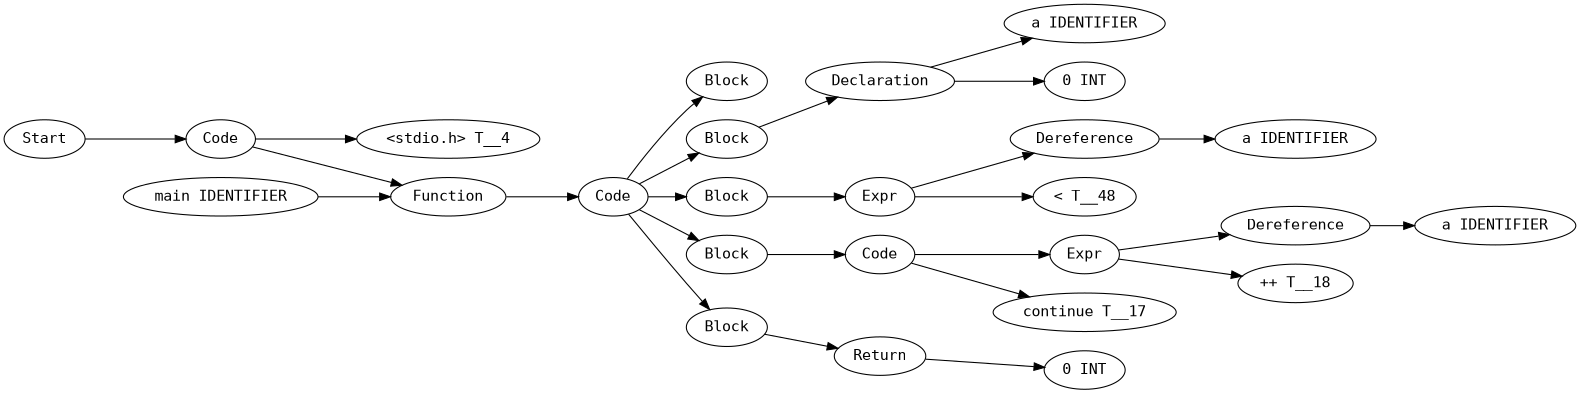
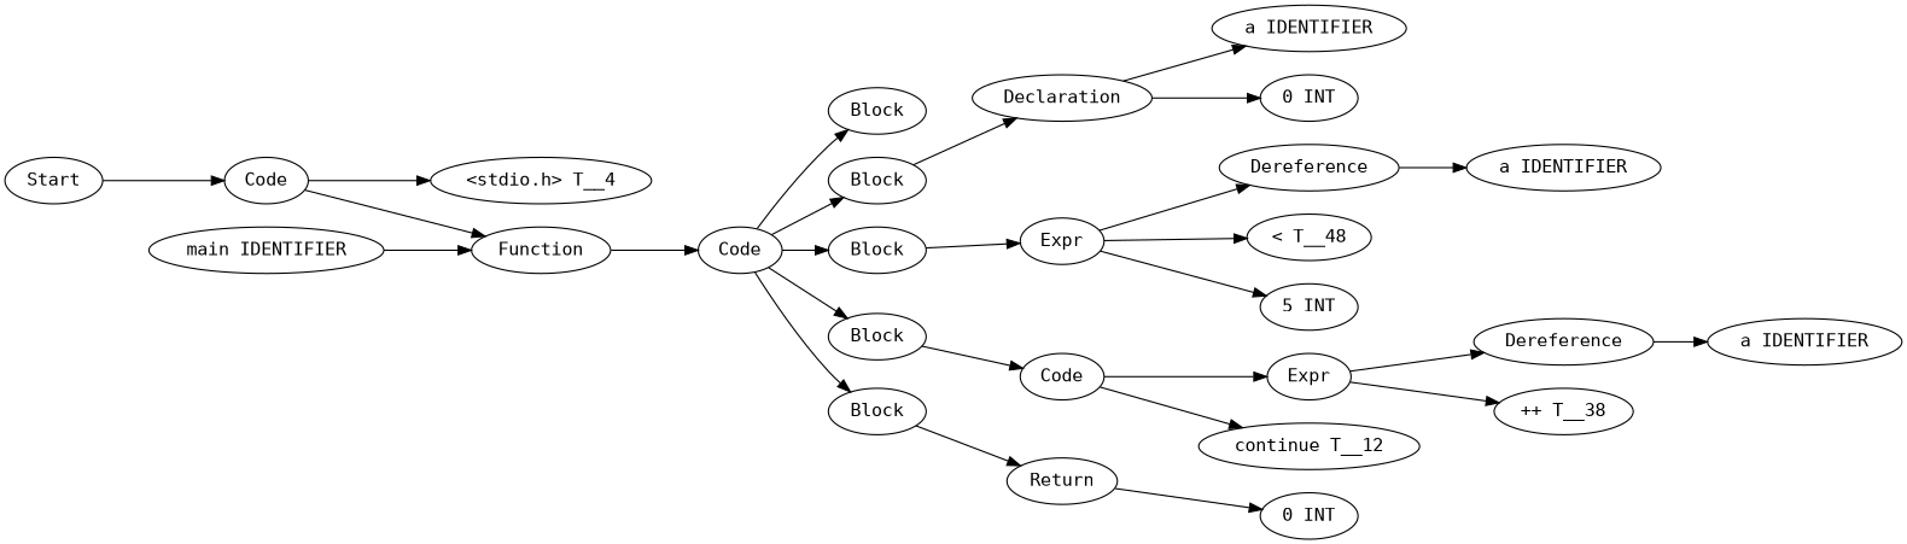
  digraph {
    fontname="DejaVu Sans Mono"
    rankdir=LR
    node [fontname="DejaVu Sans Mono"]
    edge [fontname="DejaVu Sans Mono"]
    n1 [label=Start]
    n2 [label=Code]
    n3 [label="<stdio.h> T__4"]
    n4 [label=Function]
    n5 [label=Code]
    n6 [label="main IDENTIFIER"]
    n7 [label=Block]
    n8 [label=Block]
    n9 [label=Block]
    n10 [label=Block]
    n11 [label=Block]
    n12 [label=Declaration]
    n13 [label=Expr]
    n14 [label=Code]
    n15 [label=Return]
    n16 [label="a IDENTIFIER"]
    n17 [label="0 INT"]
    n18 [label=Dereference]
    n19 [label="< T__48"]
+   n20 [label="5 INT"]
    n21 [label=Expr]
-   n22 [label="continue T__17"]
+   n22 [label="continue T__12"]
    n23 [label="0 INT"]
    n24 [label="a IDENTIFIER"]
    n25 [label=Dereference]
-   n26 [label="++ T__18"]
+   n26 [label="++ T__38"]
    n27 [label="a IDENTIFIER"]
    n1 -> n2
    n2 -> n3
    n2 -> n4
    n4 -> n5
    n5 -> n7
    n5 -> n8
    n5 -> n9
    n5 -> n10
    n5 -> n11
    n6 -> n4
    n8 -> n12
    n9 -> n13
    n10 -> n14
    n11 -> n15
    n12 -> n16
    n12 -> n17
    n13 -> n18
    n13 -> n19
+   n13 -> n20
    n14 -> n21
    n14 -> n22
    n15 -> n23
    n18 -> n24
    n21 -> n25
    n21 -> n26
    n25 -> n27
  }
